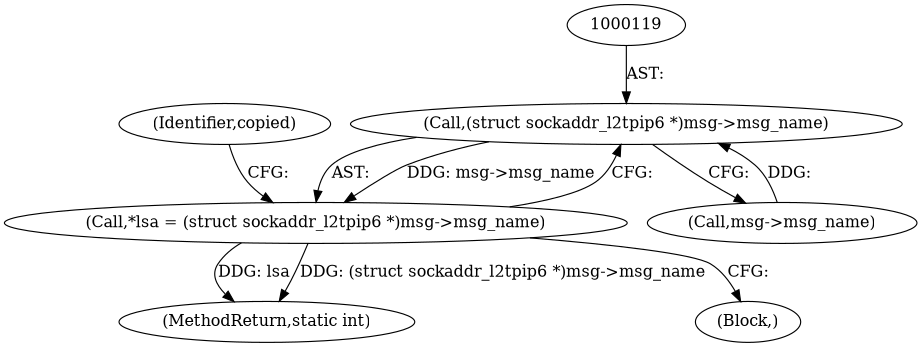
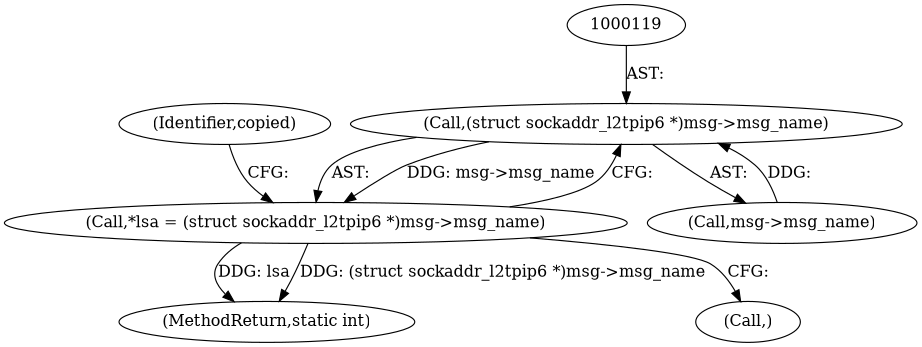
  digraph {
    n1 [label="(Call,(struct sockaddr_l2tpip6 *)msg->msg_name)"]
    n2 [label="(Call,*lsa = (struct sockaddr_l2tpip6 *)msg->msg_name)"]
    n3 [label="(Call,msg->msg_name)"]
    n4 [label="(MethodReturn,static int)"]
-   n5 [label="(Block,)"]
+   n5 [label="(Call,)"]
    n6 [label="(Identifier,copied)"]
    1000119
    n1 -> n2 [label="AST: "]
    n1 -> n2 [label="DDG: msg->msg_name"]
-   n1 -> n3 [label="CFG: "]
+   n1 -> n3 [label="AST: "]
    n2 -> n1 [label="CFG: "]
    n2 -> n4 [label="DDG: lsa"]
    n2 -> n4 [label="DDG: (struct sockaddr_l2tpip6 *)msg->msg_name"]
    n2 -> n5 [label="CFG: "]
    n3 -> n1 [label="DDG: "]
    n6 -> n2 [label="CFG: "]
    1000119 -> n1 [label="AST: "]
  }
